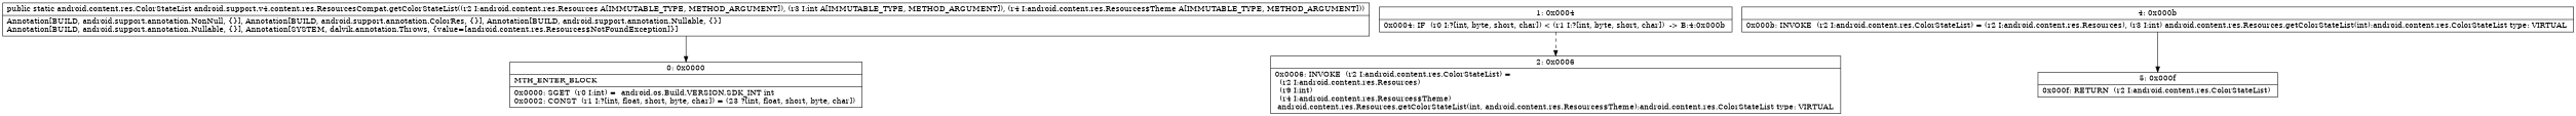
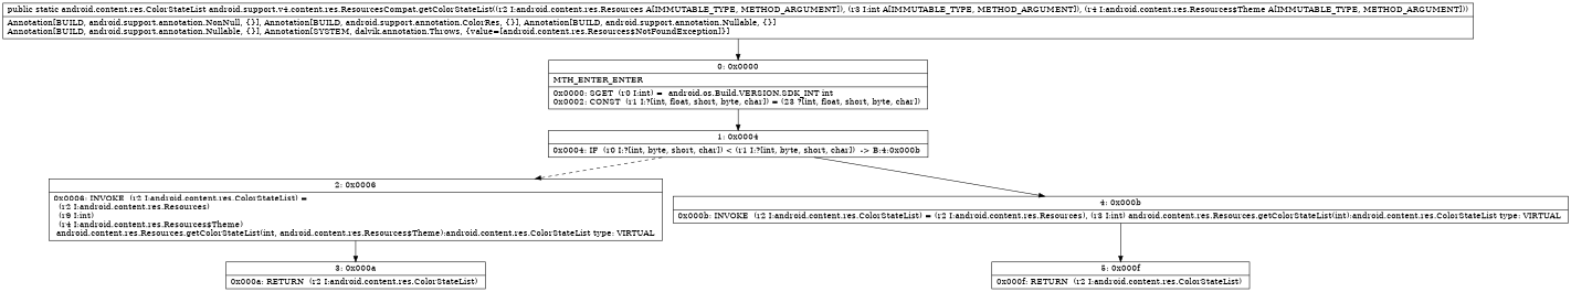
  digraph {
    node [shape=record]
-   n1 [label="{0\:\ 0x0000|MTH_ENTER_BLOCK\l|0x0000: SGET  (r0 I:int) =  android.os.Build.VERSION.SDK_INT int \l0x0002: CONST  (r1 I:?[int, float, short, byte, char]) = (23 ?[int, float, short, byte, char]) \l}"]
+   n1 [label="{0\:\ 0x0000|MTH_ENTER_ENTER\l|0x0000: SGET  (r0 I:int) =  android.os.Build.VERSION.SDK_INT int \l0x0002: CONST  (r1 I:?[int, float, short, byte, char]) = (23 ?[int, float, short, byte, char]) \l}"]
    n2 [label="{1\:\ 0x0004|0x0004: IF  (r0 I:?[int, byte, short, char]) \< (r1 I:?[int, byte, short, char])  \-\> B:4:0x000b \l}"]
    n3 [label="{2\:\ 0x0006|0x0006: INVOKE  (r2 I:android.content.res.ColorStateList) = \l  (r2 I:android.content.res.Resources)\l  (r9 I:int)\l  (r4 I:android.content.res.Resources$Theme)\l android.content.res.Resources.getColorStateList(int, android.content.res.Resources$Theme):android.content.res.ColorStateList type: VIRTUAL \l}"]
    n4 [label="{4\:\ 0x000b|0x000b: INVOKE  (r2 I:android.content.res.ColorStateList) = (r2 I:android.content.res.Resources), (r3 I:int) android.content.res.Resources.getColorStateList(int):android.content.res.ColorStateList type: VIRTUAL \l}"]
+   n5 [label="{3\:\ 0x000a|0x000a: RETURN  (r2 I:android.content.res.ColorStateList) \l}"]
    n6 [label="{5\:\ 0x000f|0x000f: RETURN  (r2 I:android.content.res.ColorStateList) \l}"]
    n7 [label="{public static android.content.res.ColorStateList android.support.v4.content.res.ResourcesCompat.getColorStateList((r2 I:android.content.res.Resources A[IMMUTABLE_TYPE, METHOD_ARGUMENT]), (r3 I:int A[IMMUTABLE_TYPE, METHOD_ARGUMENT]), (r4 I:android.content.res.Resources$Theme A[IMMUTABLE_TYPE, METHOD_ARGUMENT]))  | Annotation[BUILD, android.support.annotation.NonNull, \{\}], Annotation[BUILD, android.support.annotation.ColorRes, \{\}], Annotation[BUILD, android.support.annotation.Nullable, \{\}]\lAnnotation[BUILD, android.support.annotation.Nullable, \{\}], Annotation[SYSTEM, dalvik.annotation.Throws, \{value=[android.content.res.Resources$NotFoundException]\}]\l}"]
+   n1 -> n2
    n2 -> n3 [style=dashed]
+   n2 -> n4
+   n3 -> n5
    n4 -> n6
    n7 -> n1
  }
